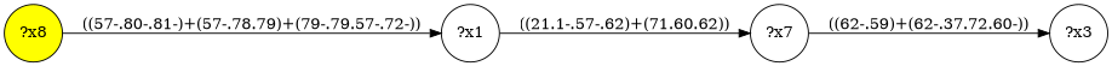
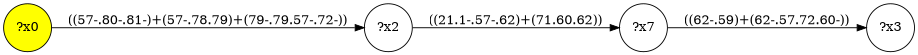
  digraph {
    rankdir=LR
    node [shape=circle]
-   n1 [fillcolor=yellow label="?x8" style="filled,"]
-   n2 [label="?x1"]
+   n1 [fillcolor=yellow label="?x0" style="filled,"]
+   n2 [label="?x2"]
    n3 [label="?x7"]
    n4 [label="?x3"]
    n1 -> n2 [label="((57-.80-.81-)+(57-.78.79)+(79-.79.57-.72-))"]
    n2 -> n3 [label="((21.1-.57-.62)+(71.60.62))"]
-   n3 -> n4 [label="((62-.59)+(62-.37.72.60-))"]
+   n3 -> n4 [label="((62-.59)+(62-.57.72.60-))"]
  }
